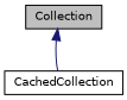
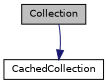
  digraph {
    fontname="DejaVu Sans"
    node [color=black fontname="DejaVu Sans" fontsize=10 shape=record style=filled]
    n1 [fillcolor=grey75 fontcolor=black height=0.2 label=Collection width=0.4]
    n2 [fillcolor=white height=0.2 label=CachedCollection width=0.4]
-   n1 -> n2 [color=midnightblue dir=back fontname="DejaVu Sans" fontsize=10 labelfontname=Helvetica labelfontsize=10 style=solid]
+   n2 -> n1 [color=midnightblue dir=back fontname="DejaVu Sans" fontsize=10 labelfontname=Helvetica labelfontsize=10 style=solid]
  }
